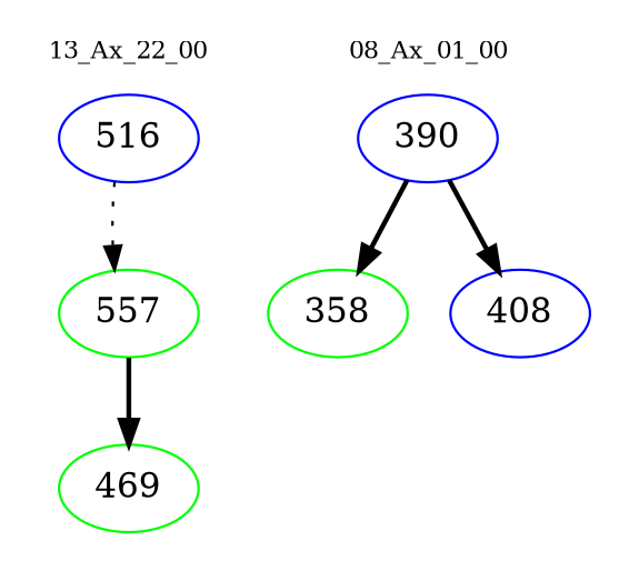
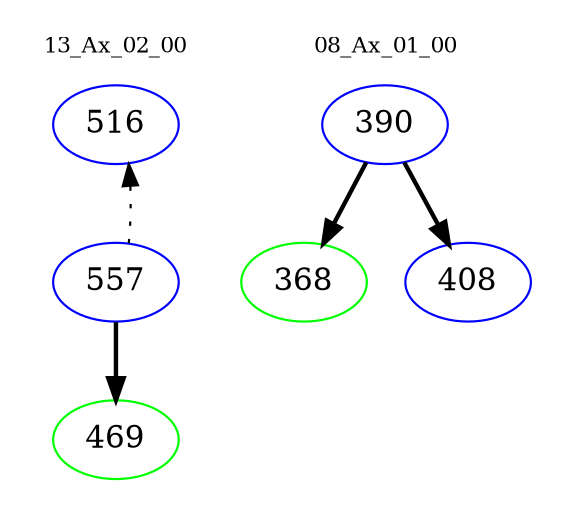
  digraph {
    node [color=blue]
    edge [color=black style=bold]
    n1 [label=516]
    n2 [color=green label=469]
-   n3 [color=green label=557]
+   n3 [label=557]
    n4 [label=390]
-   n5 [color=green label=358]
+   n5 [color=green label=368]
    n6 [label=408]
    subgraph cluster_1 {
      color=white
      fontsize=10
-     label="13_Ax_22_00"
+     label="13_Ax_02_00"
      n1
      n2
      n3
    }
    subgraph cluster_2 {
      color=white
      fontsize=10
      label="08_Ax_01_00"
      n4
      n5
      n6
    }
-   n1 -> n3 [style=dotted]
+   n3 -> n1 [style=dotted]
    n3 -> n2
    n4 -> n5
    n4 -> n6
  }
